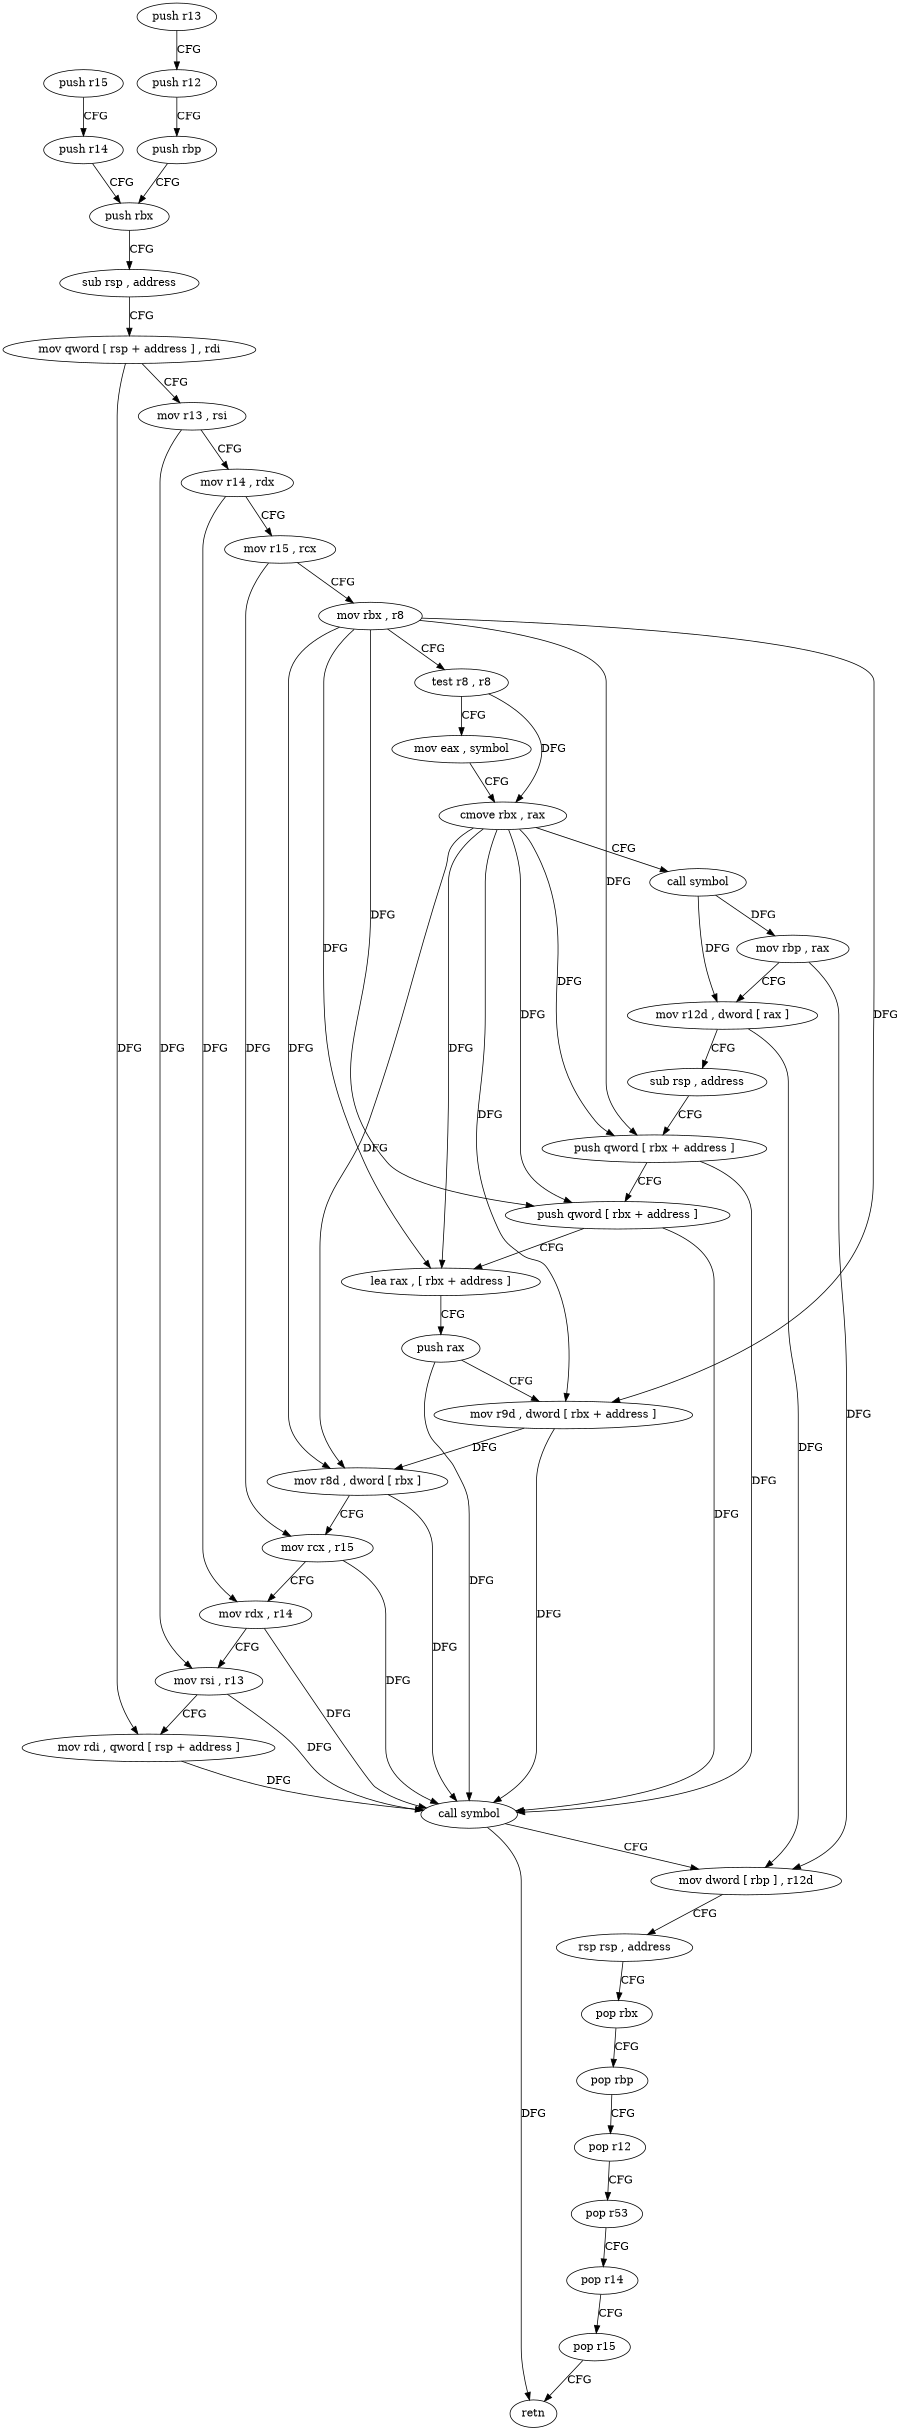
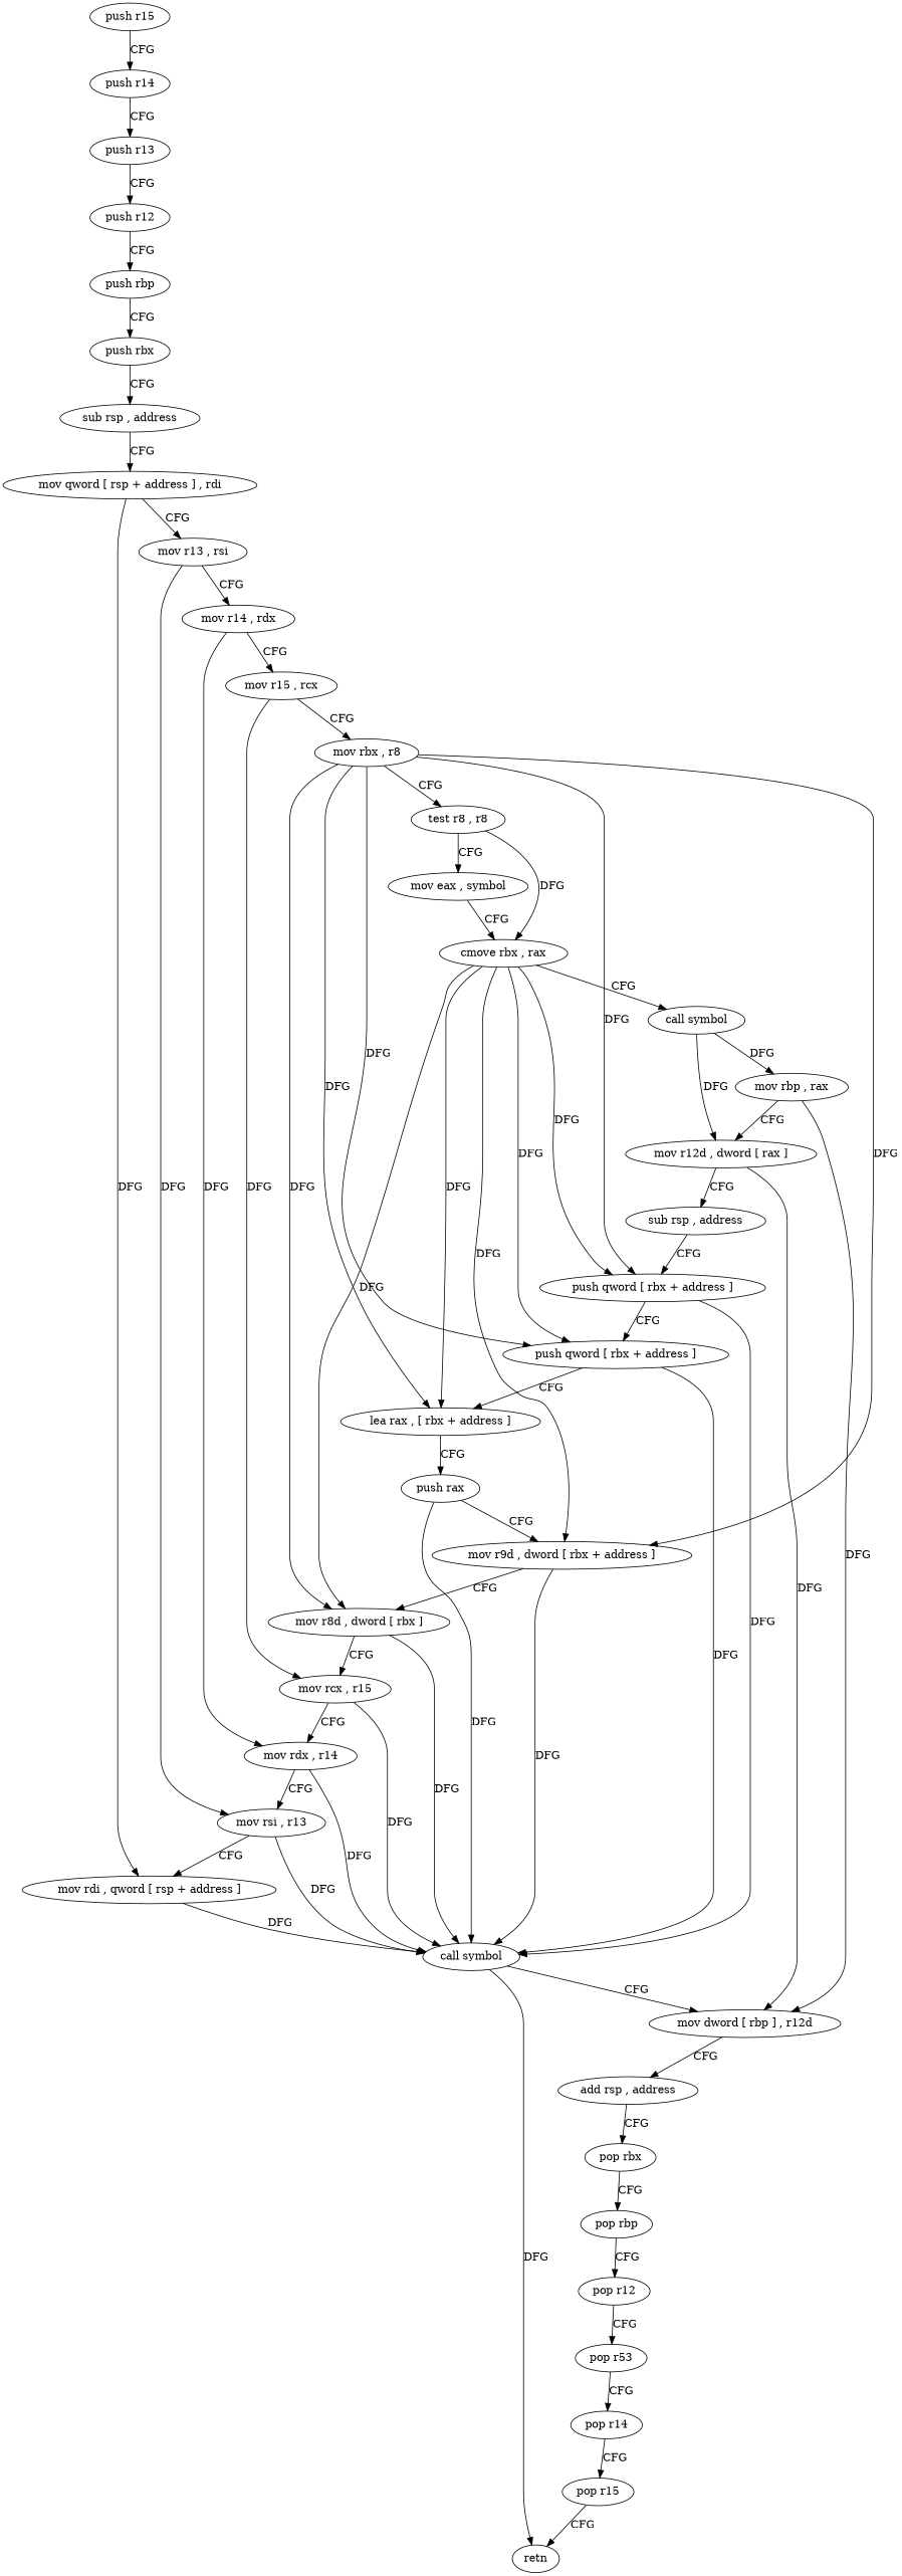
  digraph {
    n1 [label="push r15"]
    n2 [label="push r14"]
    n3 [label="push r13"]
    n4 [label="push r12"]
    n5 [label="push rbp"]
    n6 [label="push rbx"]
    n7 [label="sub rsp , address"]
    n8 [label="mov qword [ rsp + address ] , rdi"]
    n9 [label="mov r13 , rsi"]
    n10 [label="mov rdi , qword [ rsp + address ]"]
    n11 [label="mov r14 , rdx"]
    n12 [label="mov rsi , r13"]
    n13 [label="call symbol"]
    n14 [label="mov r15 , rcx"]
    n15 [label="mov rdx , r14"]
    n16 [label="mov rbx , r8"]
    n17 [label="mov rcx , r15"]
    n18 [label="test r8 , r8"]
    n19 [label="push qword [ rbx + address ]"]
    n20 [label="push qword [ rbx + address ]"]
    n21 [label="lea rax , [ rbx + address ]"]
    n22 [label="mov r9d , dword [ rbx + address ]"]
    n23 [label="mov r8d , dword [ rbx ]"]
    n24 [label="mov eax , symbol"]
    n25 [label="cmove rbx , rax"]
    n26 [label="push rax"]
    n27 [label="call symbol"]
    n28 [label="mov rbp , rax"]
    n29 [label="mov r12d , dword [ rax ]"]
    n30 [label="mov dword [ rbp ] , r12d"]
    n31 [label="sub rsp , address"]
-   n32 [label="rsp rsp , address"]
+   n32 [label="add rsp , address"]
    n33 [label=retn]
    n34 [label="pop rbx"]
    n35 [label="pop rbp"]
    n36 [label="pop r12"]
    n37 [label="pop r53"]
    n38 [label="pop r14"]
    n39 [label="pop r15"]
    n1 -> n2 [label=CFG]
-   n2 -> n6 [label=CFG]
+   n2 -> n3 [label=CFG]
    n3 -> n4 [label=CFG]
    n4 -> n5 [label=CFG]
    n5 -> n6 [label=CFG]
    n6 -> n7 [label=CFG]
    n7 -> n8 [label=CFG]
    n8 -> n9 [label=CFG]
    n8 -> n10 [label=DFG]
    n9 -> n11 [label=CFG]
    n9 -> n12 [label=DFG]
    n10 -> n13 [label=DFG]
    n11 -> n14 [label=CFG]
    n11 -> n15 [label=DFG]
    n12 -> n10 [label=CFG]
    n12 -> n13 [label=DFG]
    n13 -> n30 [label=CFG]
    n13 -> n33 [label=DFG]
    n14 -> n16 [label=CFG]
    n14 -> n17 [label=DFG]
    n15 -> n12 [label=CFG]
    n15 -> n13 [label=DFG]
    n16 -> n18 [label=CFG]
    n16 -> n19 [label=DFG]
    n16 -> n20 [label=DFG]
    n16 -> n21 [label=DFG]
    n16 -> n22 [label=DFG]
    n16 -> n23 [label=DFG]
    n17 -> n13 [label=DFG]
    n17 -> n15 [label=CFG]
    n18 -> n24 [label=CFG]
    n18 -> n25 [label=DFG]
    n19 -> n13 [label=DFG]
    n19 -> n20 [label=CFG]
    n20 -> n13 [label=DFG]
    n20 -> n21 [label=CFG]
    n21 -> n26 [label=CFG]
    n22 -> n13 [label=DFG]
-   n22 -> n23 [label=DFG]
+   n22 -> n23 [label=CFG]
    n23 -> n13 [label=DFG]
    n23 -> n17 [label=CFG]
    n24 -> n25 [label=CFG]
    n25 -> n19 [label=DFG]
    n25 -> n20 [label=DFG]
    n25 -> n21 [label=DFG]
    n25 -> n22 [label=DFG]
    n25 -> n23 [label=DFG]
    n25 -> n27 [label=CFG]
    n26 -> n13 [label=DFG]
    n26 -> n22 [label=CFG]
    n27 -> n28 [label=DFG]
    n27 -> n29 [label=DFG]
    n28 -> n29 [label=CFG]
    n28 -> n30 [label=DFG]
    n29 -> n30 [label=DFG]
    n29 -> n31 [label=CFG]
    n30 -> n32 [label=CFG]
    n31 -> n19 [label=CFG]
    n32 -> n34 [label=CFG]
    n34 -> n35 [label=CFG]
    n35 -> n36 [label=CFG]
    n36 -> n37 [label=CFG]
    n37 -> n38 [label=CFG]
    n38 -> n39 [label=CFG]
    n39 -> n33 [label=CFG]
  }
